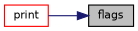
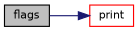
  digraph {
    rankdir=LR
    node [fontname=Helvetica fontsize=10 shape=record]
    n1 [color=black fillcolor=grey75 fontcolor=black height=0.2 label=flags style=filled width=0.4]
    n2 [color=red height=0.2 label=print width=0.4]
-   n2 -> n1 [color=midnightblue fontname=Helvetica fontsize=10 labelfontname=Helvetica labelfontsize=10 style=solid]
+   n1 -> n2 [color=midnightblue fontname=Helvetica fontsize=10 labelfontname=Helvetica labelfontsize=10 style=solid]
  }
